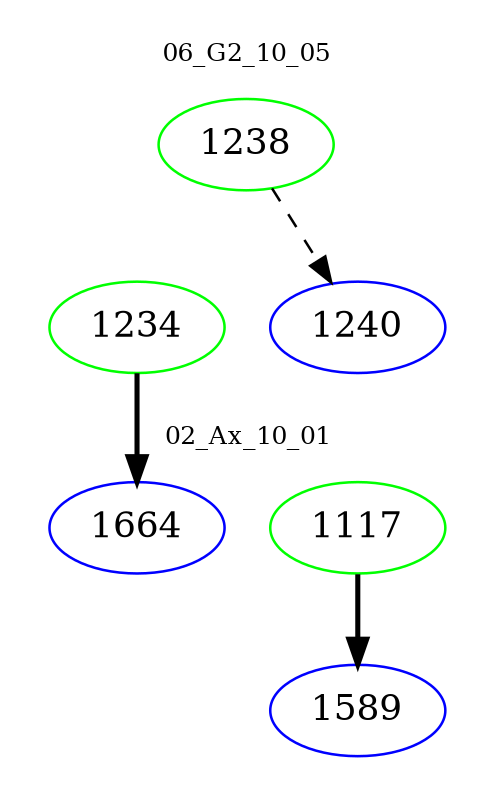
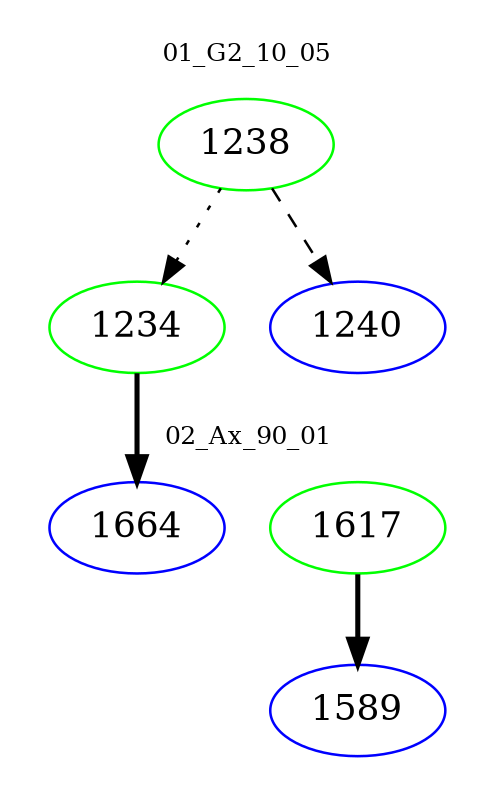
  digraph {
    node [color=green]
    edge [color=black style=bold]
-   n1 [label=1117]
+   n1 [label=1617]
    n2 [color=blue label=1589]
    n3 [color=blue label=1664]
    n4 [label=1238]
    n5 [label=1234]
    n6 [color=blue label=1240]
    subgraph cluster_1 {
      color=white
      fontsize=10
-     label="02_Ax_10_01"
+     label="02_Ax_90_01"
      n1
      n2
      n3
    }
    subgraph cluster_2 {
      color=white
      fontsize=10
-     label="06_G2_10_05"
+     label="01_G2_10_05"
      n4
      n5
      n6
    }
    n1 -> n2
+   n4 -> n5 [style=dotted]
    n4 -> n6 [style=dashed]
    n5 -> n3
  }
